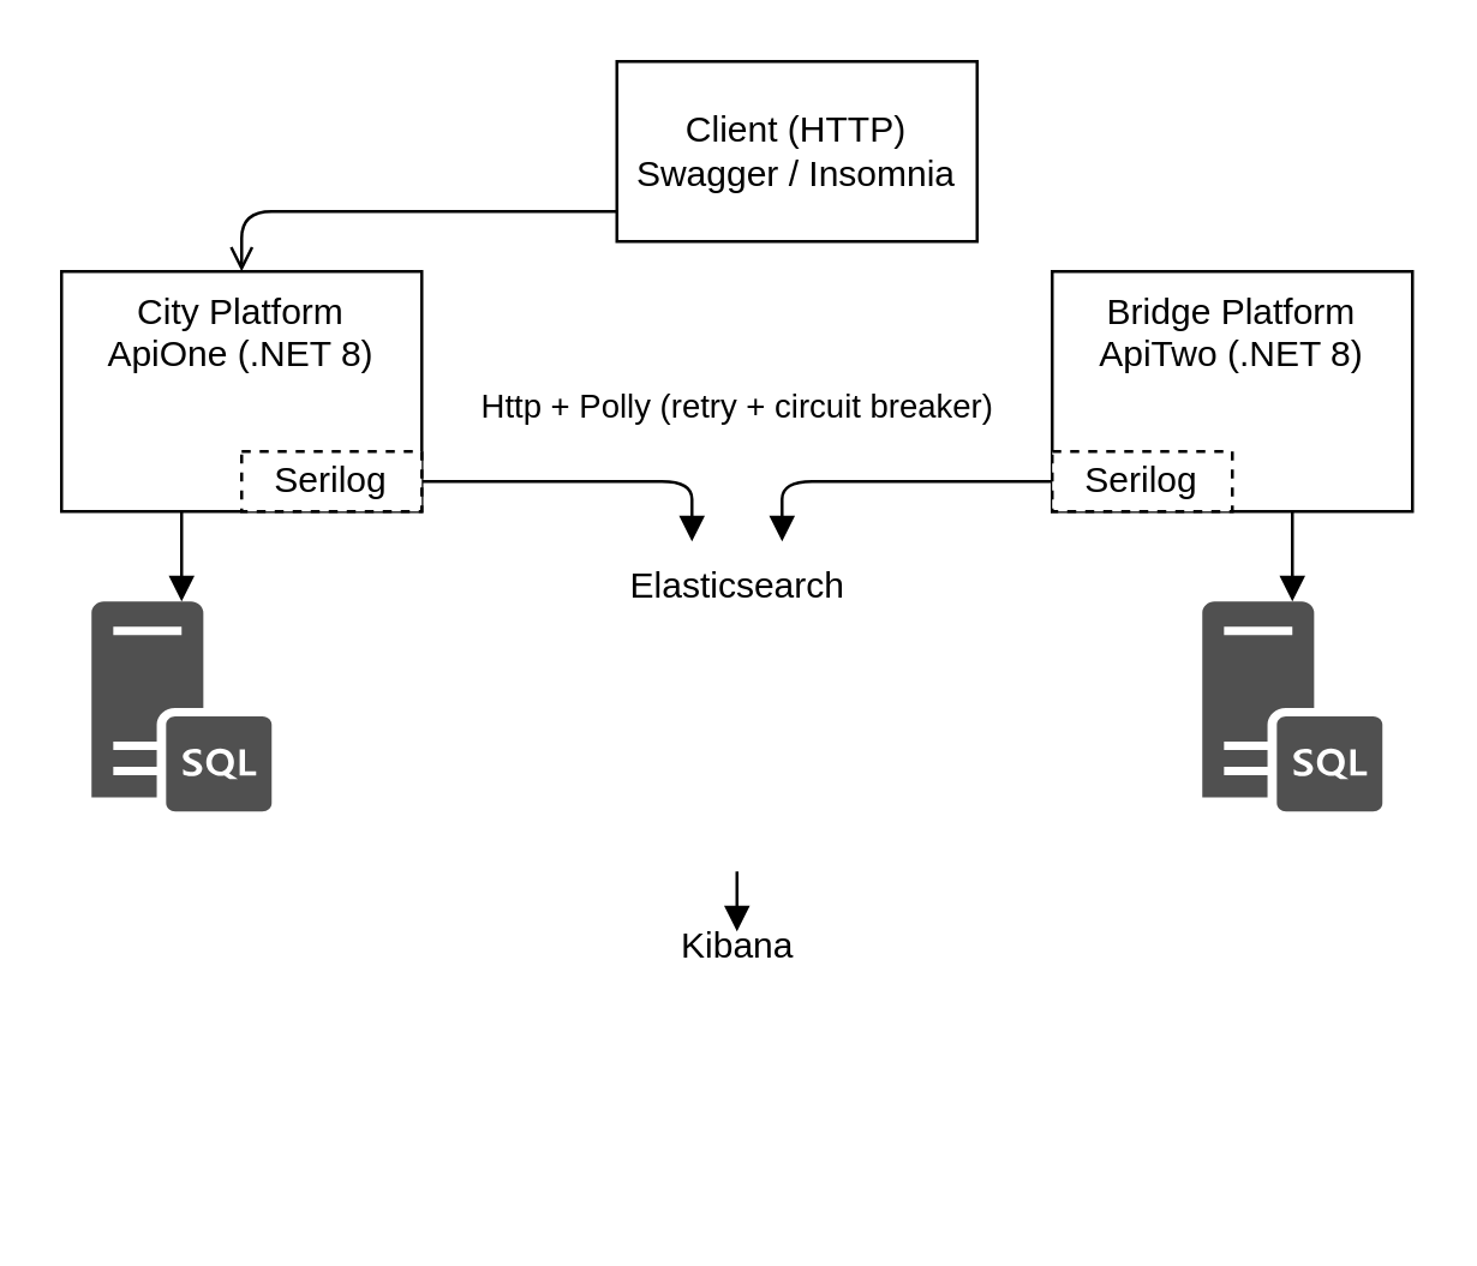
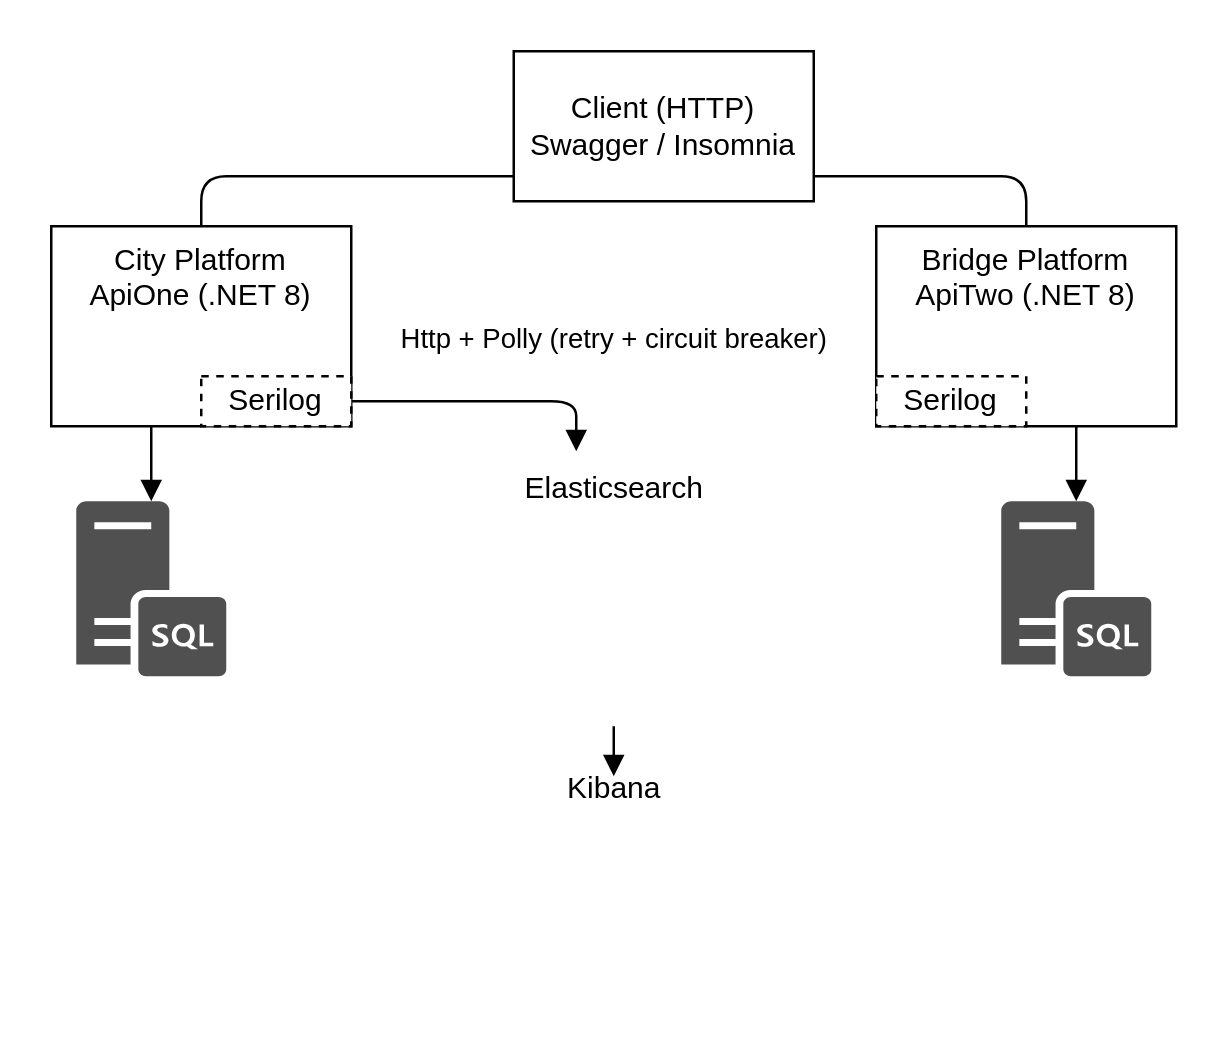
  <mxCell id="0" />
  <mxCell id="1" parent="0" />
- <mxCell id="2" style="edgeStyle=orthogonalEdgeStyle;html=1;endArrow=open;endFill=0;" parent="1" source="4" target="21" edge="1"><mxGeometry relative="1" as="geometry"><Array as="points"><mxPoint x="210" y="70" /><mxPoint x="80" y="70" /></Array></mxGeometry></mxCell>
+ <mxCell id="2" style="edgeStyle=orthogonalEdgeStyle;html=1;endArrow=none;endFill=0;" parent="1" source="4" target="21" edge="1"><mxGeometry relative="1" as="geometry"><Array as="points"><mxPoint x="210" y="70" /><mxPoint x="80" y="70" /></Array></mxGeometry></mxCell>
+ <mxCell id="3" style="edgeStyle=orthogonalEdgeStyle;html=1;endArrow=none;endFill=0;" parent="1" source="4" target="24" edge="1"><mxGeometry relative="1" as="geometry"><Array as="points"><mxPoint x="280" y="70" /><mxPoint x="410" y="70" /></Array></mxGeometry></mxCell>
  <mxCell id="4" value="Client (HTTP)&lt;div&gt;Swagger / Insomnia&lt;/div&gt;" style="rounded=0;whiteSpace=wrap;html=1;" parent="1" vertex="1"><mxGeometry x="205" y="20" width="120" height="60" as="geometry" /></mxCell>
- <mxCell id="5" style="edgeStyle=orthogonalEdgeStyle;html=1;endArrow=block;endFill=1;entryX=0.667;entryY=0;entryDx=0;entryDy=0;entryPerimeter=0;" parent="1" source="24" target="14" edge="1"><mxGeometry relative="1" as="geometry"><mxPoint x="260" y="170" as="targetPoint" /><Array as="points"><mxPoint x="260" y="160" /></Array></mxGeometry></mxCell>
  <mxCell id="6" style="edgeStyle=orthogonalEdgeStyle;html=1;endArrow=block;endFill=1;" parent="1" source="24" target="15" edge="1"><mxGeometry relative="1" as="geometry"><Array as="points"><mxPoint x="430" y="190" /><mxPoint x="430" y="190" /></Array></mxGeometry></mxCell>
  <mxCell id="7" style="edgeStyle=orthogonalEdgeStyle;html=1;endArrow=block;endFill=1;" parent="1" source="21" target="16" edge="1"><mxGeometry relative="1" as="geometry"><Array as="points"><mxPoint x="60" y="190" /><mxPoint x="60" y="190" /></Array></mxGeometry></mxCell>
  <mxCell id="8" value="" style="group" parent="1" vertex="1" connectable="0"><mxGeometry x="200" y="280" width="90" height="120" as="geometry" /></mxCell>
  <mxCell id="9" value="" style="group" parent="8" vertex="1" connectable="0"><mxGeometry y="20" width="90" height="100" as="geometry" /></mxCell>
  <mxCell id="10" value="" style="shape=image;verticalLabelPosition=bottom;labelBackgroundColor=default;verticalAlign=top;aspect=fixed;imageAspect=0;image=https://marketplace-assets.digitalocean.com/logos/sharklabs-kibana.svg;" parent="9" vertex="1"><mxGeometry y="10" width="90" height="90" as="geometry" /></mxCell>
  <mxCell id="11" value="Kibana" style="text;html=1;align=center;verticalAlign=middle;resizable=0;points=[];autosize=1;strokeColor=none;fillColor=none;container=0;" parent="9" vertex="1"><mxGeometry x="15" width="60" height="30" as="geometry" /></mxCell>
  <mxCell id="12" value="" style="group" parent="1" vertex="1" connectable="0"><mxGeometry x="200" y="180" width="90" height="110" as="geometry" /></mxCell>
  <mxCell id="13" value="" style="shape=image;verticalLabelPosition=bottom;labelBackgroundColor=default;verticalAlign=top;aspect=fixed;imageAspect=0;image=https://plugins.jetbrains.com/files/16111/151977/icon/default.png;container=0;" parent="12" vertex="1"><mxGeometry y="20" width="90" height="90" as="geometry" /></mxCell>
  <mxCell id="14" value="Elasticsearch" style="text;html=1;align=center;verticalAlign=middle;resizable=0;points=[];autosize=1;strokeColor=none;fillColor=none;container=0;" parent="12" vertex="1"><mxGeometry width="90" height="30" as="geometry" /></mxCell>
  <mxCell id="15" value="" style="sketch=0;pointerEvents=1;shadow=0;dashed=0;html=1;strokeColor=none;fillColor=#505050;labelPosition=center;verticalLabelPosition=bottom;verticalAlign=top;outlineConnect=0;align=center;shape=mxgraph.office.servers.sql_server;" parent="1" vertex="1"><mxGeometry x="400" y="200" width="60" height="70" as="geometry" /></mxCell>
  <mxCell id="16" value="" style="sketch=0;pointerEvents=1;shadow=0;dashed=0;html=1;strokeColor=none;fillColor=#505050;labelPosition=center;verticalLabelPosition=bottom;verticalAlign=top;outlineConnect=0;align=center;shape=mxgraph.office.servers.sql_server;" parent="1" vertex="1"><mxGeometry x="30" y="200" width="60" height="70" as="geometry" /></mxCell>
  <mxCell id="17" style="edgeStyle=none;html=1;endArrow=block;endFill=1;" parent="1" source="13" target="10" edge="1"><mxGeometry relative="1" as="geometry"><mxPoint x="170" y="410" as="targetPoint" /></mxGeometry></mxCell>
  <mxCell id="18" style="edgeStyle=orthogonalEdgeStyle;html=1;endArrow=block;endFill=1;startArrow=none;startFill=0;" parent="1" source="22" target="14" edge="1"><mxGeometry relative="1" as="geometry"><mxPoint x="170" y="150" as="sourcePoint" /><mxPoint x="205" y="175" as="targetPoint" /><Array as="points"><mxPoint x="230" y="160" /></Array></mxGeometry></mxCell>
  <mxCell id="19" value="Http + Polly (retry + circuit breaker)" style="text;html=1;align=center;verticalAlign=middle;resizable=0;points=[];autosize=1;strokeColor=none;fillColor=none;fontSize=11;" parent="1" vertex="1"><mxGeometry x="150" y="120" width="190" height="30" as="geometry" /></mxCell>
  <mxCell id="20" value="" style="group" parent="1" vertex="1" connectable="0"><mxGeometry x="20" y="90" width="120" height="80" as="geometry" /></mxCell>
  <mxCell id="21" value="City Platform&lt;div&gt;ApiOne (.NET 8)&lt;/div&gt;" style="rounded=0;whiteSpace=wrap;html=1;verticalAlign=top;" parent="20" vertex="1"><mxGeometry width="120" height="80" as="geometry" /></mxCell>
  <mxCell id="22" value="Serilog" style="rounded=0;whiteSpace=wrap;html=1;dashed=1;" parent="20" vertex="1"><mxGeometry x="60" y="60" width="60" height="20" as="geometry" /></mxCell>
  <mxCell id="23" value="" style="group" parent="1" vertex="1" connectable="0"><mxGeometry x="350" y="90" width="120" height="80" as="geometry" /></mxCell>
  <mxCell id="24" value="Bridge Platform&lt;div&gt;ApiTwo (.NET 8)&lt;/div&gt;" style="rounded=0;whiteSpace=wrap;html=1;verticalAlign=top;" parent="23" vertex="1"><mxGeometry width="120" height="80" as="geometry" /></mxCell>
  <mxCell id="25" value="Serilog" style="rounded=0;whiteSpace=wrap;html=1;dashed=1;" parent="23" vertex="1"><mxGeometry y="60" width="60" height="20" as="geometry" /></mxCell>
